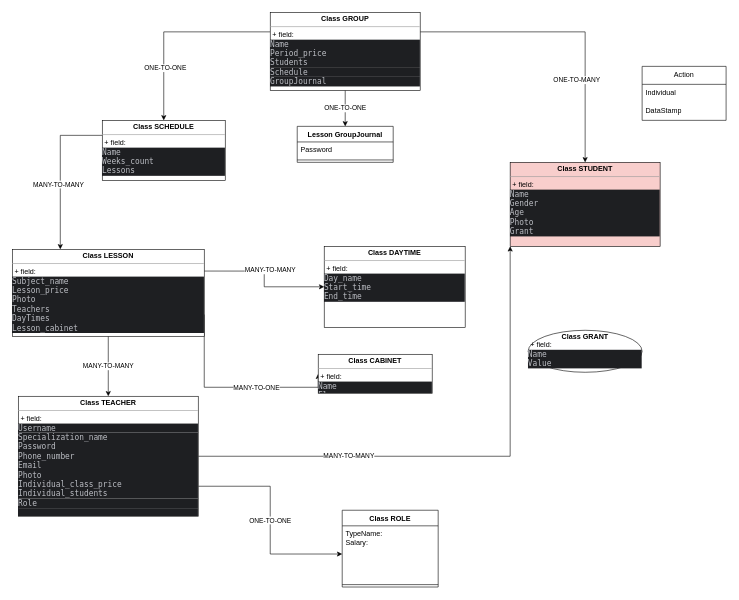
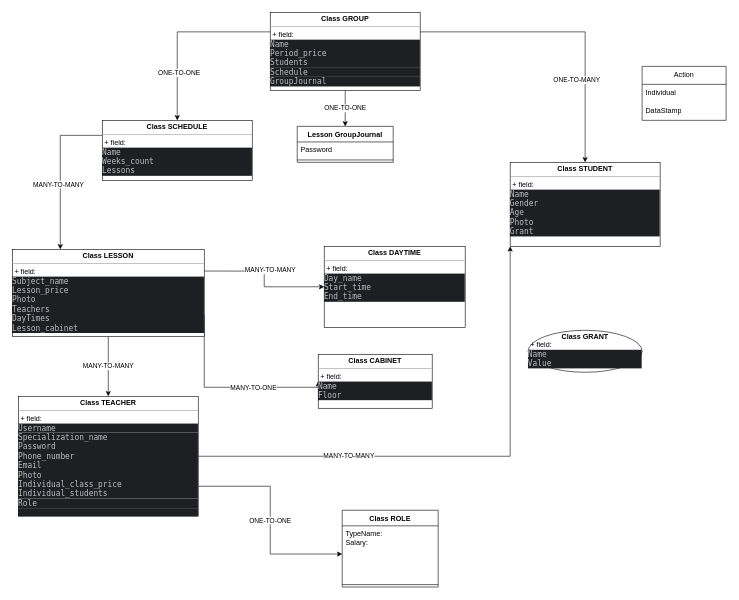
  <mxCell id="0" />
  <mxCell id="1" parent="0" />
  <mxCell id="2" style="edgeStyle=orthogonalEdgeStyle;rounded=0;orthogonalLoop=1;jettySize=auto;html=1;exitX=0;exitY=0.25;exitDx=0;exitDy=0;entryX=0.5;entryY=0;entryDx=0;entryDy=0;" parent="1" source="7" target="11" edge="1"><mxGeometry relative="1" as="geometry" /></mxCell>
  <mxCell id="3" value="ONE-TO-ONE" style="edgeLabel;html=1;align=center;verticalAlign=middle;resizable=0;points=[];" parent="2" vertex="1" connectable="0"><mxGeometry x="0.24" y="2" relative="1" as="geometry"><mxPoint y="35" as="offset" /></mxGeometry></mxCell>
  <mxCell id="4" style="edgeStyle=orthogonalEdgeStyle;rounded=0;orthogonalLoop=1;jettySize=auto;html=1;exitX=1;exitY=0.25;exitDx=0;exitDy=0;entryX=0.5;entryY=0;entryDx=0;entryDy=0;" parent="1" source="7" target="8" edge="1"><mxGeometry relative="1" as="geometry" /></mxCell>
  <mxCell id="5" value="ONE-TO-MANY" style="edgeLabel;html=1;align=center;verticalAlign=middle;resizable=0;points=[];" parent="4" vertex="1" connectable="0"><mxGeometry x="-0.09" y="1" relative="1" as="geometry"><mxPoint x="36" y="81" as="offset" /></mxGeometry></mxCell>
  <mxCell id="6" value="ONE-TO-ONE" style="edgeStyle=orthogonalEdgeStyle;rounded=0;orthogonalLoop=1;jettySize=auto;html=1;exitX=0.5;exitY=1;exitDx=0;exitDy=0;entryX=0.5;entryY=0;entryDx=0;entryDy=0;" parent="1" source="7" edge="1"><mxGeometry relative="1" as="geometry"><mxPoint x="575" y="210" as="targetPoint" /></mxGeometry></mxCell>
  <mxCell id="7" value="&lt;p style=&quot;margin:0px;margin-top:4px;text-align:center;&quot;&gt;&lt;b&gt;Class GROUP&lt;/b&gt;&lt;/p&gt;&lt;hr size=&quot;1&quot;&gt;&lt;p style=&quot;margin:0px;margin-left:4px;&quot;&gt;+ field:&amp;nbsp;&lt;/p&gt;&lt;div style=&quot;background-color: rgb(30, 31, 34); color: rgb(188, 190, 196); font-family: &amp;quot;JetBrains Mono&amp;quot;, monospace; font-size: 9.8pt;&quot;&gt;Name&lt;br&gt;Period_price&amp;nbsp;&lt;br&gt;Students&lt;span style=&quot;font-size: 9.8pt;&quot;&gt;&amp;nbsp;&lt;/span&gt;&lt;/div&gt;&lt;div style=&quot;background-color: rgb(30, 31, 34); color: rgb(188, 190, 196); font-family: &amp;quot;JetBrains Mono&amp;quot;, monospace; font-size: 9.8pt;&quot;&gt;Schedule&lt;/div&gt;&lt;div style=&quot;background-color: rgb(30, 31, 34); color: rgb(188, 190, 196); font-family: &amp;quot;JetBrains Mono&amp;quot;, monospace; font-size: 9.8pt;&quot;&gt;GroupJournal&lt;/div&gt;&lt;p style=&quot;margin:0px;margin-left:4px;&quot;&gt;&lt;br&gt;&lt;/p&gt;" style="verticalAlign=top;align=left;overflow=fill;fontSize=12;fontFamily=Helvetica;html=1;rounded=0;glass=0;sketch=0;" parent="1" vertex="1"><mxGeometry x="450" y="20" width="250" height="130" as="geometry" /></mxCell>
- <mxCell id="8" value="&lt;p style=&quot;margin:0px;margin-top:4px;text-align:center;&quot;&gt;&lt;b&gt;Class STUDENT&lt;/b&gt;&lt;/p&gt;&lt;hr size=&quot;1&quot;&gt;&lt;p style=&quot;margin:0px;margin-left:4px;&quot;&gt;+ field:&amp;nbsp;&lt;/p&gt;&lt;div style=&quot;background-color: rgb(30, 31, 34); color: rgb(188, 190, 196); font-family: &amp;quot;JetBrains Mono&amp;quot;, monospace; font-size: 9.8pt;&quot;&gt;&lt;div style=&quot;font-size: 9.8pt;&quot;&gt;Name&lt;br&gt;Gender&lt;br&gt;Age&lt;/div&gt;&lt;div style=&quot;font-size: 9.8pt;&quot;&gt;Photo&lt;br&gt;Grant&lt;/div&gt;&lt;/div&gt;" style="verticalAlign=top;align=left;overflow=fill;fontSize=12;fontFamily=Helvetica;html=1;rounded=0;glass=0;sketch=0;fillColor=#f8cecc;" parent="1" vertex="1"><mxGeometry x="850" y="270" width="250" height="140" as="geometry" /></mxCell>
+ <mxCell id="8" value="&lt;p style=&quot;margin:0px;margin-top:4px;text-align:center;&quot;&gt;&lt;b&gt;Class STUDENT&lt;/b&gt;&lt;/p&gt;&lt;hr size=&quot;1&quot;&gt;&lt;p style=&quot;margin:0px;margin-left:4px;&quot;&gt;+ field:&amp;nbsp;&lt;/p&gt;&lt;div style=&quot;background-color: rgb(30, 31, 34); color: rgb(188, 190, 196); font-family: &amp;quot;JetBrains Mono&amp;quot;, monospace; font-size: 9.8pt;&quot;&gt;&lt;div style=&quot;font-size: 9.8pt;&quot;&gt;Name&lt;br&gt;Gender&lt;br&gt;Age&lt;/div&gt;&lt;div style=&quot;font-size: 9.8pt;&quot;&gt;Photo&lt;br&gt;Grant&lt;/div&gt;&lt;/div&gt;" style="verticalAlign=top;align=left;overflow=fill;fontSize=12;fontFamily=Helvetica;html=1;rounded=0;glass=0;sketch=0;" parent="1" vertex="1"><mxGeometry x="850" y="270" width="250" height="140" as="geometry" /></mxCell>
  <mxCell id="9" style="edgeStyle=orthogonalEdgeStyle;rounded=0;orthogonalLoop=1;jettySize=auto;html=1;exitX=0;exitY=0.25;exitDx=0;exitDy=0;entryX=0.25;entryY=0;entryDx=0;entryDy=0;" parent="1" source="11" target="17" edge="1"><mxGeometry relative="1" as="geometry" /></mxCell>
  <mxCell id="10" value="MANY-TO-MANY" style="edgeLabel;html=1;align=center;verticalAlign=middle;resizable=0;points=[];" parent="9" vertex="1" connectable="0"><mxGeometry x="0.164" y="-4" relative="1" as="geometry"><mxPoint as="offset" /></mxGeometry></mxCell>
- <mxCell id="11" value="&lt;p style=&quot;margin:0px;margin-top:4px;text-align:center;&quot;&gt;&lt;b&gt;Class SCHEDULE&lt;/b&gt;&lt;/p&gt;&lt;hr size=&quot;1&quot;&gt;&lt;p style=&quot;margin:0px;margin-left:4px;&quot;&gt;+ field:&amp;nbsp;&lt;/p&gt;&lt;div style=&quot;background-color: rgb(30, 31, 34); color: rgb(188, 190, 196); font-family: &amp;quot;JetBrains Mono&amp;quot;, monospace; font-size: 9.8pt;&quot;&gt;&lt;div style=&quot;font-size: 9.8pt;&quot;&gt;Name&lt;br&gt;Weeks_count&lt;/div&gt;&lt;div style=&quot;font-size: 9.8pt;&quot;&gt;Lessons&lt;/div&gt;&lt;/div&gt;&lt;p style=&quot;margin:0px;margin-left:4px;&quot;&gt;&lt;br&gt;&lt;/p&gt;" style="verticalAlign=top;align=left;overflow=fill;fontSize=12;fontFamily=Helvetica;html=1;rounded=0;glass=0;sketch=0;" parent="1" vertex="1"><mxGeometry x="170" y="200" width="205" height="100" as="geometry" /></mxCell>
+ <mxCell id="11" value="&lt;p style=&quot;margin:0px;margin-top:4px;text-align:center;&quot;&gt;&lt;b&gt;Class SCHEDULE&lt;/b&gt;&lt;/p&gt;&lt;hr size=&quot;1&quot;&gt;&lt;p style=&quot;margin:0px;margin-left:4px;&quot;&gt;+ field:&amp;nbsp;&lt;/p&gt;&lt;div style=&quot;background-color: rgb(30, 31, 34); color: rgb(188, 190, 196); font-family: &amp;quot;JetBrains Mono&amp;quot;, monospace; font-size: 9.8pt;&quot;&gt;&lt;div style=&quot;font-size: 9.8pt;&quot;&gt;Name&lt;br&gt;Weeks_count&lt;/div&gt;&lt;div style=&quot;font-size: 9.8pt;&quot;&gt;Lessons&lt;/div&gt;&lt;/div&gt;&lt;p style=&quot;margin:0px;margin-left:4px;&quot;&gt;&lt;br&gt;&lt;/p&gt;" style="verticalAlign=top;align=left;overflow=fill;fontSize=12;fontFamily=Helvetica;html=1;rounded=0;glass=0;sketch=0;" parent="1" vertex="1"><mxGeometry x="170" width="250" height="100" as="geometry" y="200" /></mxCell>
  <mxCell id="12" style="edgeStyle=orthogonalEdgeStyle;rounded=0;orthogonalLoop=1;jettySize=auto;html=1;exitX=1;exitY=0.75;exitDx=0;exitDy=0;entryX=0;entryY=0.5;entryDx=0;entryDy=0;" parent="1" source="17" target="22" edge="1"><mxGeometry relative="1" as="geometry"><Array as="points"><mxPoint x="340" y="645" /></Array></mxGeometry></mxCell>
  <mxCell id="13" value="MANY-TO-ONE" style="edgeLabel;html=1;align=center;verticalAlign=middle;resizable=0;points=[];" parent="12" vertex="1" connectable="0"><mxGeometry x="-0.245" y="1" relative="1" as="geometry"><mxPoint x="82" y="1" as="offset" /></mxGeometry></mxCell>
  <mxCell id="14" value="MANY-TO-MANY" style="edgeStyle=orthogonalEdgeStyle;rounded=0;orthogonalLoop=1;jettySize=auto;html=1;exitX=0.5;exitY=1;exitDx=0;exitDy=0;entryX=0.5;entryY=0;entryDx=0;entryDy=0;" parent="1" source="17" target="21" edge="1"><mxGeometry relative="1" as="geometry" /></mxCell>
  <mxCell id="15" style="edgeStyle=orthogonalEdgeStyle;rounded=0;orthogonalLoop=1;jettySize=auto;html=1;exitX=1;exitY=0.25;exitDx=0;exitDy=0;entryX=0;entryY=0.5;entryDx=0;entryDy=0;" parent="1" source="17" target="23" edge="1"><mxGeometry relative="1" as="geometry" /></mxCell>
  <mxCell id="16" value="MANY-TO-MANY" style="edgeLabel;html=1;align=center;verticalAlign=middle;resizable=0;points=[];" parent="15" vertex="1" connectable="0"><mxGeometry x="-0.264" y="3" relative="1" as="geometry"><mxPoint x="26" y="1" as="offset" /></mxGeometry></mxCell>
  <mxCell id="17" value="&lt;p style=&quot;margin:0px;margin-top:4px;text-align:center;&quot;&gt;&lt;b&gt;Class LESSON&lt;/b&gt;&lt;/p&gt;&lt;hr size=&quot;1&quot;&gt;&lt;p style=&quot;margin:0px;margin-left:4px;&quot;&gt;+ field:&amp;nbsp;&lt;/p&gt;&lt;div style=&quot;background-color: rgb(30, 31, 34); color: rgb(188, 190, 196); font-family: &amp;quot;JetBrains Mono&amp;quot;, monospace; font-size: 9.8pt;&quot;&gt;&lt;div style=&quot;font-size: 9.8pt;&quot;&gt;&lt;div style=&quot;font-size: 9.8pt;&quot;&gt;Subject_name&amp;nbsp;&lt;br&gt;Lesson_price&lt;br&gt;Photo&lt;br&gt;Teachers&lt;br&gt;DayTimes&lt;br&gt;Lesson_cabinet&lt;/div&gt;&lt;/div&gt;&lt;/div&gt;&lt;p style=&quot;margin:0px;margin-left:4px;&quot;&gt;&lt;br&gt;&lt;/p&gt;" style="verticalAlign=top;align=left;overflow=fill;fontSize=12;fontFamily=Helvetica;html=1;rounded=0;glass=0;sketch=0;" parent="1" vertex="1"><mxGeometry x="20" y="415" width="320" height="145" as="geometry" /></mxCell>
  <mxCell id="18" style="edgeStyle=orthogonalEdgeStyle;rounded=0;orthogonalLoop=1;jettySize=auto;html=1;exitX=1;exitY=0.5;exitDx=0;exitDy=0;entryX=0;entryY=1;entryDx=0;entryDy=0;" parent="1" source="21" target="8" edge="1"><mxGeometry relative="1" as="geometry" /></mxCell>
  <mxCell id="19" value="MANY-TO-MANY" style="edgeLabel;html=1;align=center;verticalAlign=middle;resizable=0;points=[];" parent="18" vertex="1" connectable="0"><mxGeometry x="-0.425" y="2" relative="1" as="geometry"><mxPoint as="offset" /></mxGeometry></mxCell>
  <mxCell id="20" value="ONE-TO-ONE" style="edgeStyle=orthogonalEdgeStyle;rounded=0;orthogonalLoop=1;jettySize=auto;html=1;exitX=1;exitY=0.75;exitDx=0;exitDy=0;entryX=0;entryY=0.5;entryDx=0;entryDy=0;" edge="1" parent="1" source="21" target="29"><mxGeometry relative="1" as="geometry"><mxPoint as="offset" /></mxGeometry></mxCell>
  <mxCell id="21" value="&lt;p style=&quot;margin:0px;margin-top:4px;text-align:center;&quot;&gt;&lt;b&gt;Class TEACHER&lt;/b&gt;&lt;/p&gt;&lt;hr size=&quot;1&quot;&gt;&lt;p style=&quot;margin:0px;margin-left:4px;&quot;&gt;+ field:&amp;nbsp;&lt;/p&gt;&lt;div style=&quot;background-color: rgb(30, 31, 34); color: rgb(188, 190, 196); font-family: &amp;quot;JetBrains Mono&amp;quot;, monospace; font-size: 9.8pt;&quot;&gt;&lt;div style=&quot;font-size: 9.8pt;&quot;&gt;&lt;/div&gt;&lt;/div&gt;&lt;div style=&quot;background-color: rgb(30, 31, 34); color: rgb(188, 190, 196); font-family: &amp;quot;JetBrains Mono&amp;quot;, monospace; font-size: 9.8pt;&quot;&gt;Username&amp;nbsp;&lt;/div&gt;&lt;div style=&quot;background-color: rgb(30, 31, 34); color: rgb(188, 190, 196); font-family: &amp;quot;JetBrains Mono&amp;quot;, monospace; font-size: 9.8pt;&quot;&gt;Specialization_name&lt;br&gt;Password&lt;br&gt;Phone_number&lt;br&gt;Email&lt;br&gt;Photo&lt;br&gt;Individual_class_price&lt;br&gt;Individual_students&lt;br&gt;&lt;/div&gt;&lt;div style=&quot;background-color: rgb(30, 31, 34); color: rgb(188, 190, 196); font-family: &amp;quot;JetBrains Mono&amp;quot;, monospace; font-size: 9.8pt;&quot;&gt;Role&lt;/div&gt;&lt;div style=&quot;background-color: rgb(30, 31, 34); color: rgb(188, 190, 196); font-family: &amp;quot;JetBrains Mono&amp;quot;, monospace; font-size: 9.8pt;&quot;&gt;&lt;br&gt;&lt;/div&gt;&lt;div style=&quot;background-color: rgb(30, 31, 34); color: rgb(188, 190, 196); font-family: &amp;quot;JetBrains Mono&amp;quot;, monospace; font-size: 9.8pt;&quot;&gt;&lt;br&gt;&lt;/div&gt;&lt;div style=&quot;background-color: rgb(30, 31, 34); color: rgb(188, 190, 196); font-family: &amp;quot;JetBrains Mono&amp;quot;, monospace; font-size: 9.8pt;&quot;&gt;&lt;br&gt;&lt;/div&gt;&lt;p style=&quot;margin:0px;margin-left:4px;&quot;&gt;&lt;br&gt;&lt;/p&gt;" style="verticalAlign=top;align=left;overflow=fill;fontSize=12;fontFamily=Helvetica;html=1;rounded=0;glass=0;sketch=0;" parent="1" vertex="1"><mxGeometry x="30" y="660" width="300" height="200" as="geometry" /></mxCell>
- <mxCell id="22" value="&lt;p style=&quot;margin:0px;margin-top:4px;text-align:center;&quot;&gt;&lt;b&gt;Class CABINET&lt;/b&gt;&lt;/p&gt;&lt;hr size=&quot;1&quot;&gt;&lt;p style=&quot;margin:0px;margin-left:4px;&quot;&gt;+ field:&amp;nbsp;&lt;/p&gt;&lt;div style=&quot;background-color: rgb(30, 31, 34); color: rgb(188, 190, 196); font-family: &amp;quot;JetBrains Mono&amp;quot;, monospace; font-size: 9.8pt;&quot;&gt;&lt;div style=&quot;font-size: 9.8pt;&quot;&gt;&lt;div style=&quot;font-size: 9.8pt;&quot;&gt;Name&lt;br&gt;Floor&lt;/div&gt;&lt;/div&gt;&lt;/div&gt;&lt;p style=&quot;margin:0px;margin-left:4px;&quot;&gt;&lt;br&gt;&lt;/p&gt;" style="verticalAlign=top;align=left;overflow=fill;fontSize=12;fontFamily=Helvetica;html=1;rounded=0;glass=0;sketch=0;" parent="1" vertex="1"><mxGeometry x="530" y="590" width="190" height="65" as="geometry" /></mxCell>
+ <mxCell id="22" value="&lt;p style=&quot;margin:0px;margin-top:4px;text-align:center;&quot;&gt;&lt;b&gt;Class CABINET&lt;/b&gt;&lt;/p&gt;&lt;hr size=&quot;1&quot;&gt;&lt;p style=&quot;margin:0px;margin-left:4px;&quot;&gt;+ field:&amp;nbsp;&lt;/p&gt;&lt;div style=&quot;background-color: rgb(30, 31, 34); color: rgb(188, 190, 196); font-family: &amp;quot;JetBrains Mono&amp;quot;, monospace; font-size: 9.8pt;&quot;&gt;&lt;div style=&quot;font-size: 9.8pt;&quot;&gt;&lt;div style=&quot;font-size: 9.8pt;&quot;&gt;Name&lt;br&gt;Floor&lt;/div&gt;&lt;/div&gt;&lt;/div&gt;&lt;p style=&quot;margin:0px;margin-left:4px;&quot;&gt;&lt;br&gt;&lt;/p&gt;" style="verticalAlign=top;align=left;overflow=fill;fontSize=12;fontFamily=Helvetica;html=1;rounded=0;glass=0;sketch=0;" parent="1" vertex="1"><mxGeometry x="530" y="590" width="190" height="90" as="geometry" /></mxCell>
  <mxCell id="23" value="&lt;p style=&quot;margin:0px;margin-top:4px;text-align:center;&quot;&gt;&lt;b&gt;Class DAYTIME&lt;/b&gt;&lt;/p&gt;&lt;hr size=&quot;1&quot;&gt;&lt;p style=&quot;margin:0px;margin-left:4px;&quot;&gt;+ field:&amp;nbsp;&lt;/p&gt;&lt;div style=&quot;background-color: rgb(30, 31, 34); color: rgb(188, 190, 196); font-family: &amp;quot;JetBrains Mono&amp;quot;, monospace; font-size: 9.8pt;&quot;&gt;&lt;div style=&quot;font-size: 9.8pt;&quot;&gt;&lt;div style=&quot;font-size: 9.8pt;&quot;&gt;Day_name&lt;/div&gt;&lt;div style=&quot;font-size: 9.8pt;&quot;&gt;Start_time&lt;br style=&quot;border-color: var(--border-color); font-size: 13.067px;&quot;&gt;&lt;span style=&quot;font-size: 13.067px;&quot;&gt;End_time&lt;/span&gt;&lt;br&gt;&lt;/div&gt;&lt;/div&gt;&lt;/div&gt;&lt;p style=&quot;margin:0px;margin-left:4px;&quot;&gt;&lt;br&gt;&lt;/p&gt;" style="verticalAlign=top;align=left;overflow=fill;fontSize=12;fontFamily=Helvetica;html=1;rounded=0;glass=0;sketch=0;" parent="1" vertex="1"><mxGeometry x="540" y="410" width="235" height="135" as="geometry" /></mxCell>
  <mxCell id="24" value="&lt;p style=&quot;margin:0px;margin-top:4px;text-align:center;&quot;&gt;&lt;b&gt;Class GRANT&lt;/b&gt;&lt;/p&gt;&lt;p style=&quot;margin:0px;margin-left:4px;&quot;&gt;+ field:&amp;nbsp;&lt;/p&gt;&lt;div style=&quot;background-color: rgb(30, 31, 34); color: rgb(188, 190, 196); font-family: &amp;quot;JetBrains Mono&amp;quot;, monospace; font-size: 9.8pt;&quot;&gt;&lt;div style=&quot;font-size: 9.8pt;&quot;&gt;&lt;div style=&quot;font-size: 9.8pt;&quot;&gt;&lt;div style=&quot;font-size: 9.8pt;&quot;&gt;Name&lt;br&gt;Value&lt;/div&gt;&lt;/div&gt;&lt;/div&gt;&lt;/div&gt;&lt;hr size=&quot;1&quot;&gt;&lt;p style=&quot;margin:0px;margin-left:4px;&quot;&gt;&lt;br&gt;&lt;/p&gt;" style="ellipse;verticalAlign=top;align=left;overflow=fill;fontSize=12;fontFamily=Helvetica;html=1;glass=0;sketch=0;" parent="1" vertex="1"><mxGeometry x="880" y="550" width="190" height="70" as="geometry" /></mxCell>
  <mxCell id="25" value="Lesson GroupJournal" style="swimlane;fontStyle=1;align=center;verticalAlign=top;childLayout=stackLayout;horizontal=1;startSize=26;horizontalStack=0;resizeParent=1;resizeParentMax=0;resizeLast=0;collapsible=1;marginBottom=0;" parent="1" vertex="1"><mxGeometry x="495" y="210" width="160" height="60" as="geometry" /></mxCell>
  <mxCell id="26" value="Password" style="text;strokeColor=none;fillColor=none;align=left;verticalAlign=top;spacingLeft=4;spacingRight=4;overflow=hidden;rotatable=0;points=[[0,0.5],[1,0.5]];portConstraint=eastwest;" parent="25" vertex="1"><mxGeometry y="26" width="160" height="26" as="geometry" /></mxCell>
  <mxCell id="27" value="" style="line;strokeWidth=1;fillColor=none;align=left;verticalAlign=middle;spacingTop=-1;spacingLeft=3;spacingRight=3;rotatable=0;labelPosition=right;points=[];portConstraint=eastwest;strokeColor=inherit;" parent="25" vertex="1"><mxGeometry y="52" width="160" height="8" as="geometry" /></mxCell>
  <mxCell id="28" value="Class ROLE" style="swimlane;fontStyle=1;align=center;verticalAlign=top;childLayout=stackLayout;horizontal=1;startSize=26;horizontalStack=0;resizeParent=1;resizeParentMax=0;resizeLast=0;collapsible=1;marginBottom=0;" parent="1" vertex="1"><mxGeometry x="570" y="850" width="160" height="128" as="geometry" /></mxCell>
  <mxCell id="29" value="TypeName:&#10;Salary:&#10;" style="text;strokeColor=none;fillColor=none;align=left;verticalAlign=top;spacingLeft=4;spacingRight=4;overflow=hidden;rotatable=0;points=[[0,0.5],[1,0.5]];portConstraint=eastwest;" parent="28" vertex="1"><mxGeometry y="26" width="160" height="94" as="geometry" /></mxCell>
  <mxCell id="30" value="" style="line;strokeWidth=1;fillColor=none;align=left;verticalAlign=middle;spacingTop=-1;spacingLeft=3;spacingRight=3;rotatable=0;labelPosition=right;points=[];portConstraint=eastwest;strokeColor=inherit;" parent="28" vertex="1"><mxGeometry y="120" width="160" height="8" as="geometry" /></mxCell>
  <mxCell id="31" value="Action" style="swimlane;fontStyle=0;childLayout=stackLayout;horizontal=1;startSize=30;horizontalStack=0;resizeParent=1;resizeParentMax=0;resizeLast=0;collapsible=1;marginBottom=0;whiteSpace=wrap;html=1;" vertex="1" parent="1"><mxGeometry x="1070" y="110" width="140" height="90" as="geometry" /></mxCell>
  <mxCell id="32" value="Individual" style="text;strokeColor=none;fillColor=none;align=left;verticalAlign=middle;spacingLeft=4;spacingRight=4;overflow=hidden;points=[[0,0.5],[1,0.5]];portConstraint=eastwest;rotatable=0;whiteSpace=wrap;html=1;" vertex="1" parent="31"><mxGeometry y="30" width="140" height="30" as="geometry" /></mxCell>
  <mxCell id="33" value="DataStamp" style="text;strokeColor=none;fillColor=none;align=left;verticalAlign=middle;spacingLeft=4;spacingRight=4;overflow=hidden;points=[[0,0.5],[1,0.5]];portConstraint=eastwest;rotatable=0;whiteSpace=wrap;html=1;" vertex="1" parent="31"><mxGeometry y="60" width="140" height="30" as="geometry" /></mxCell>
